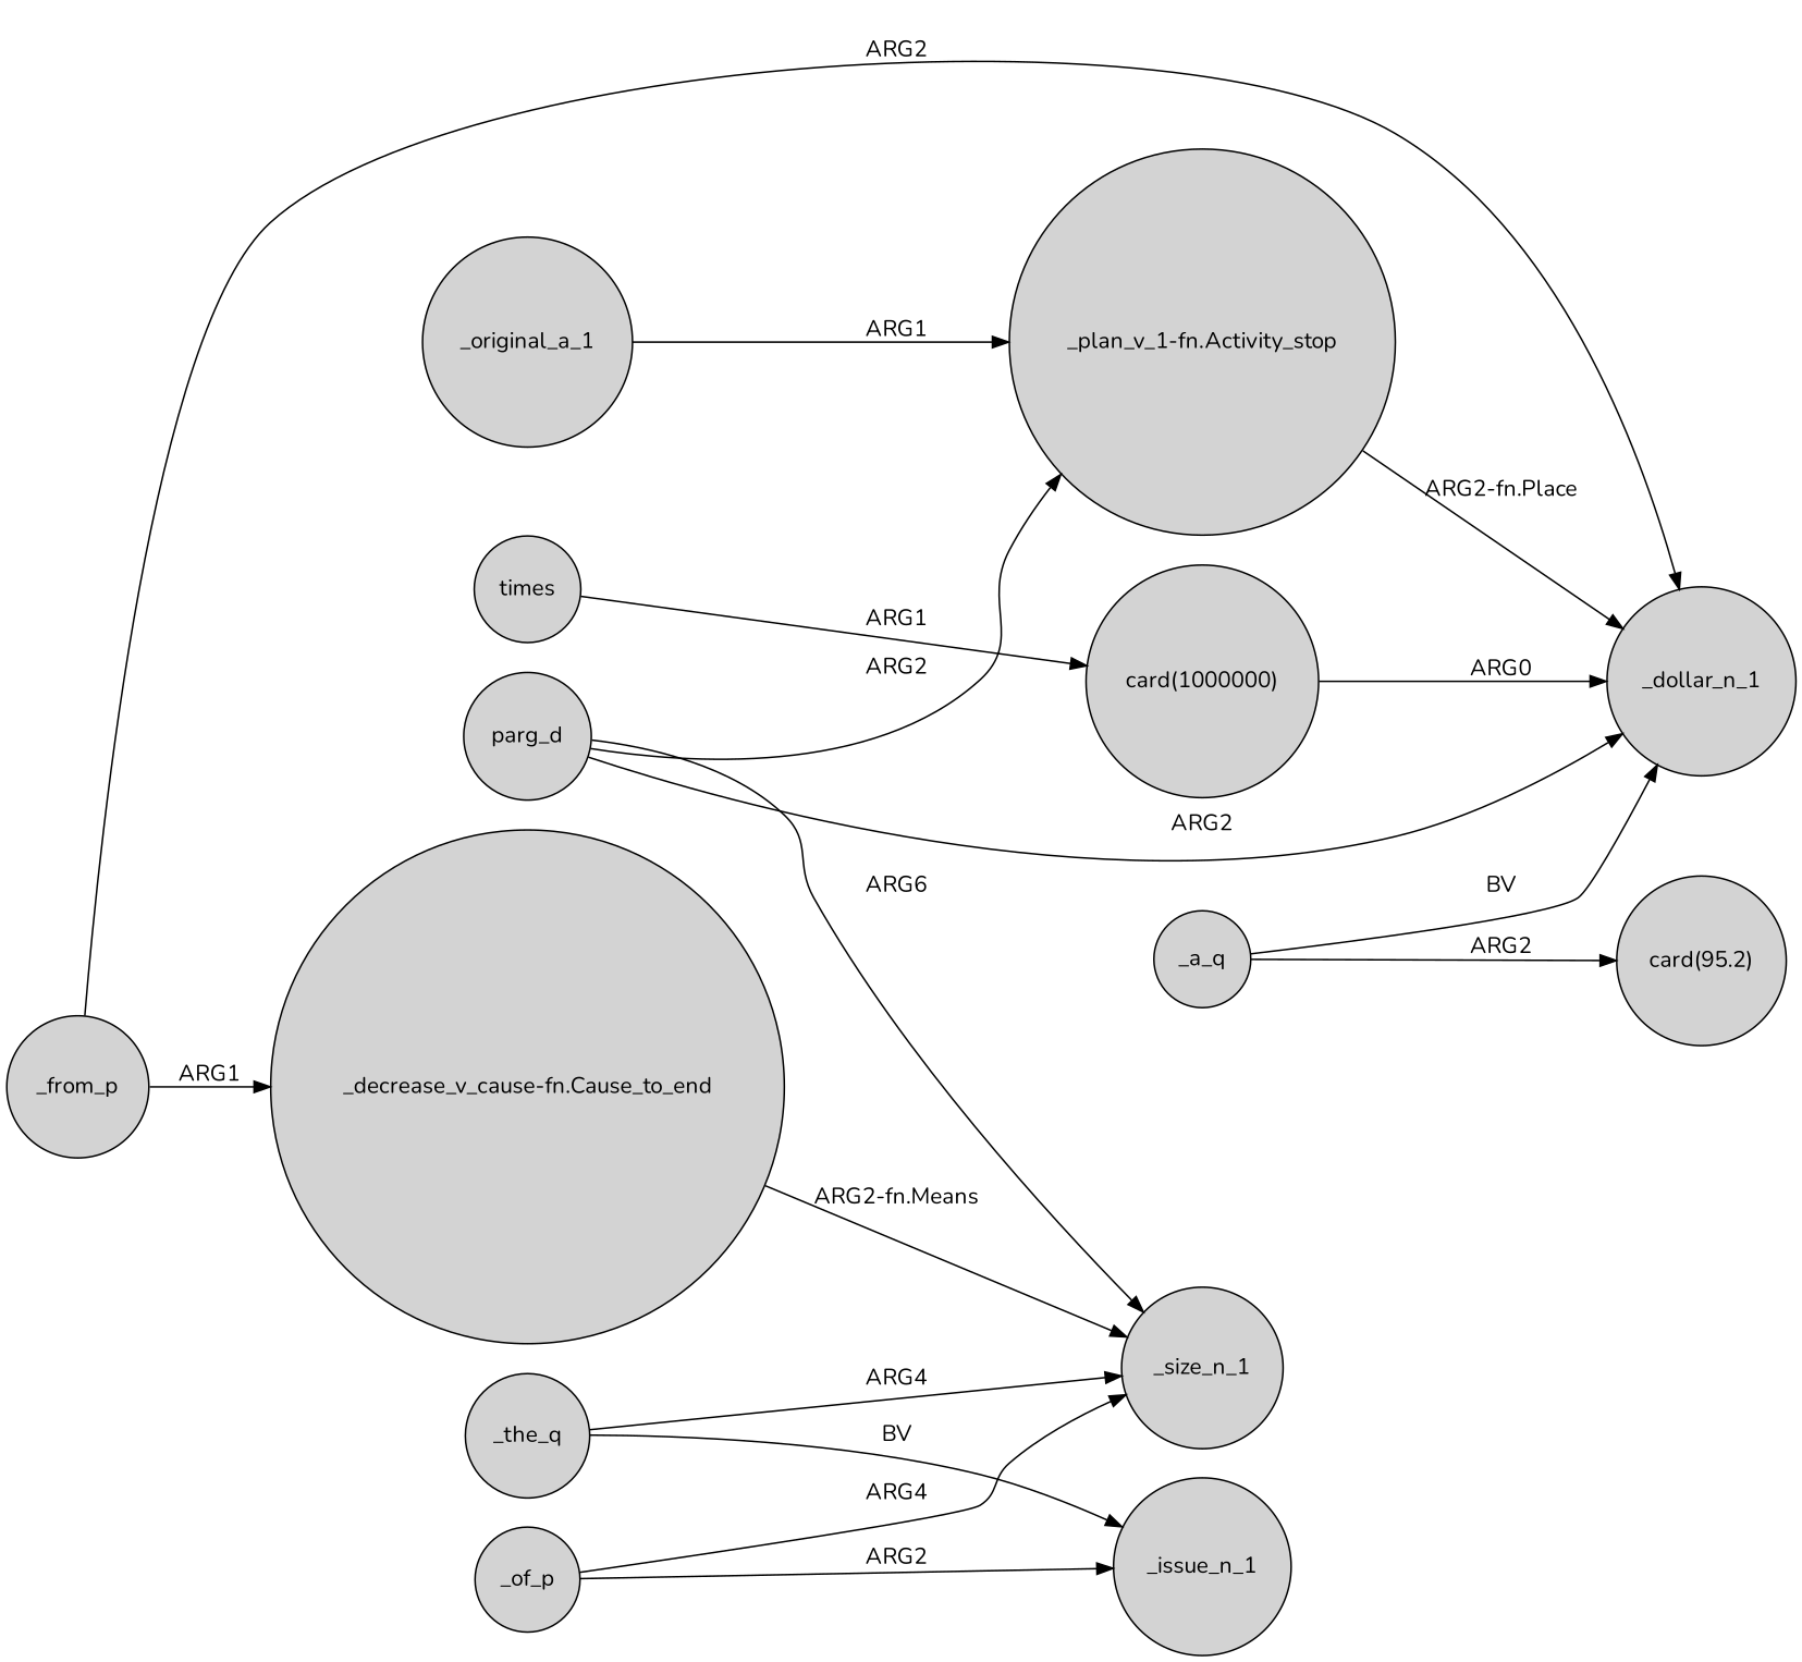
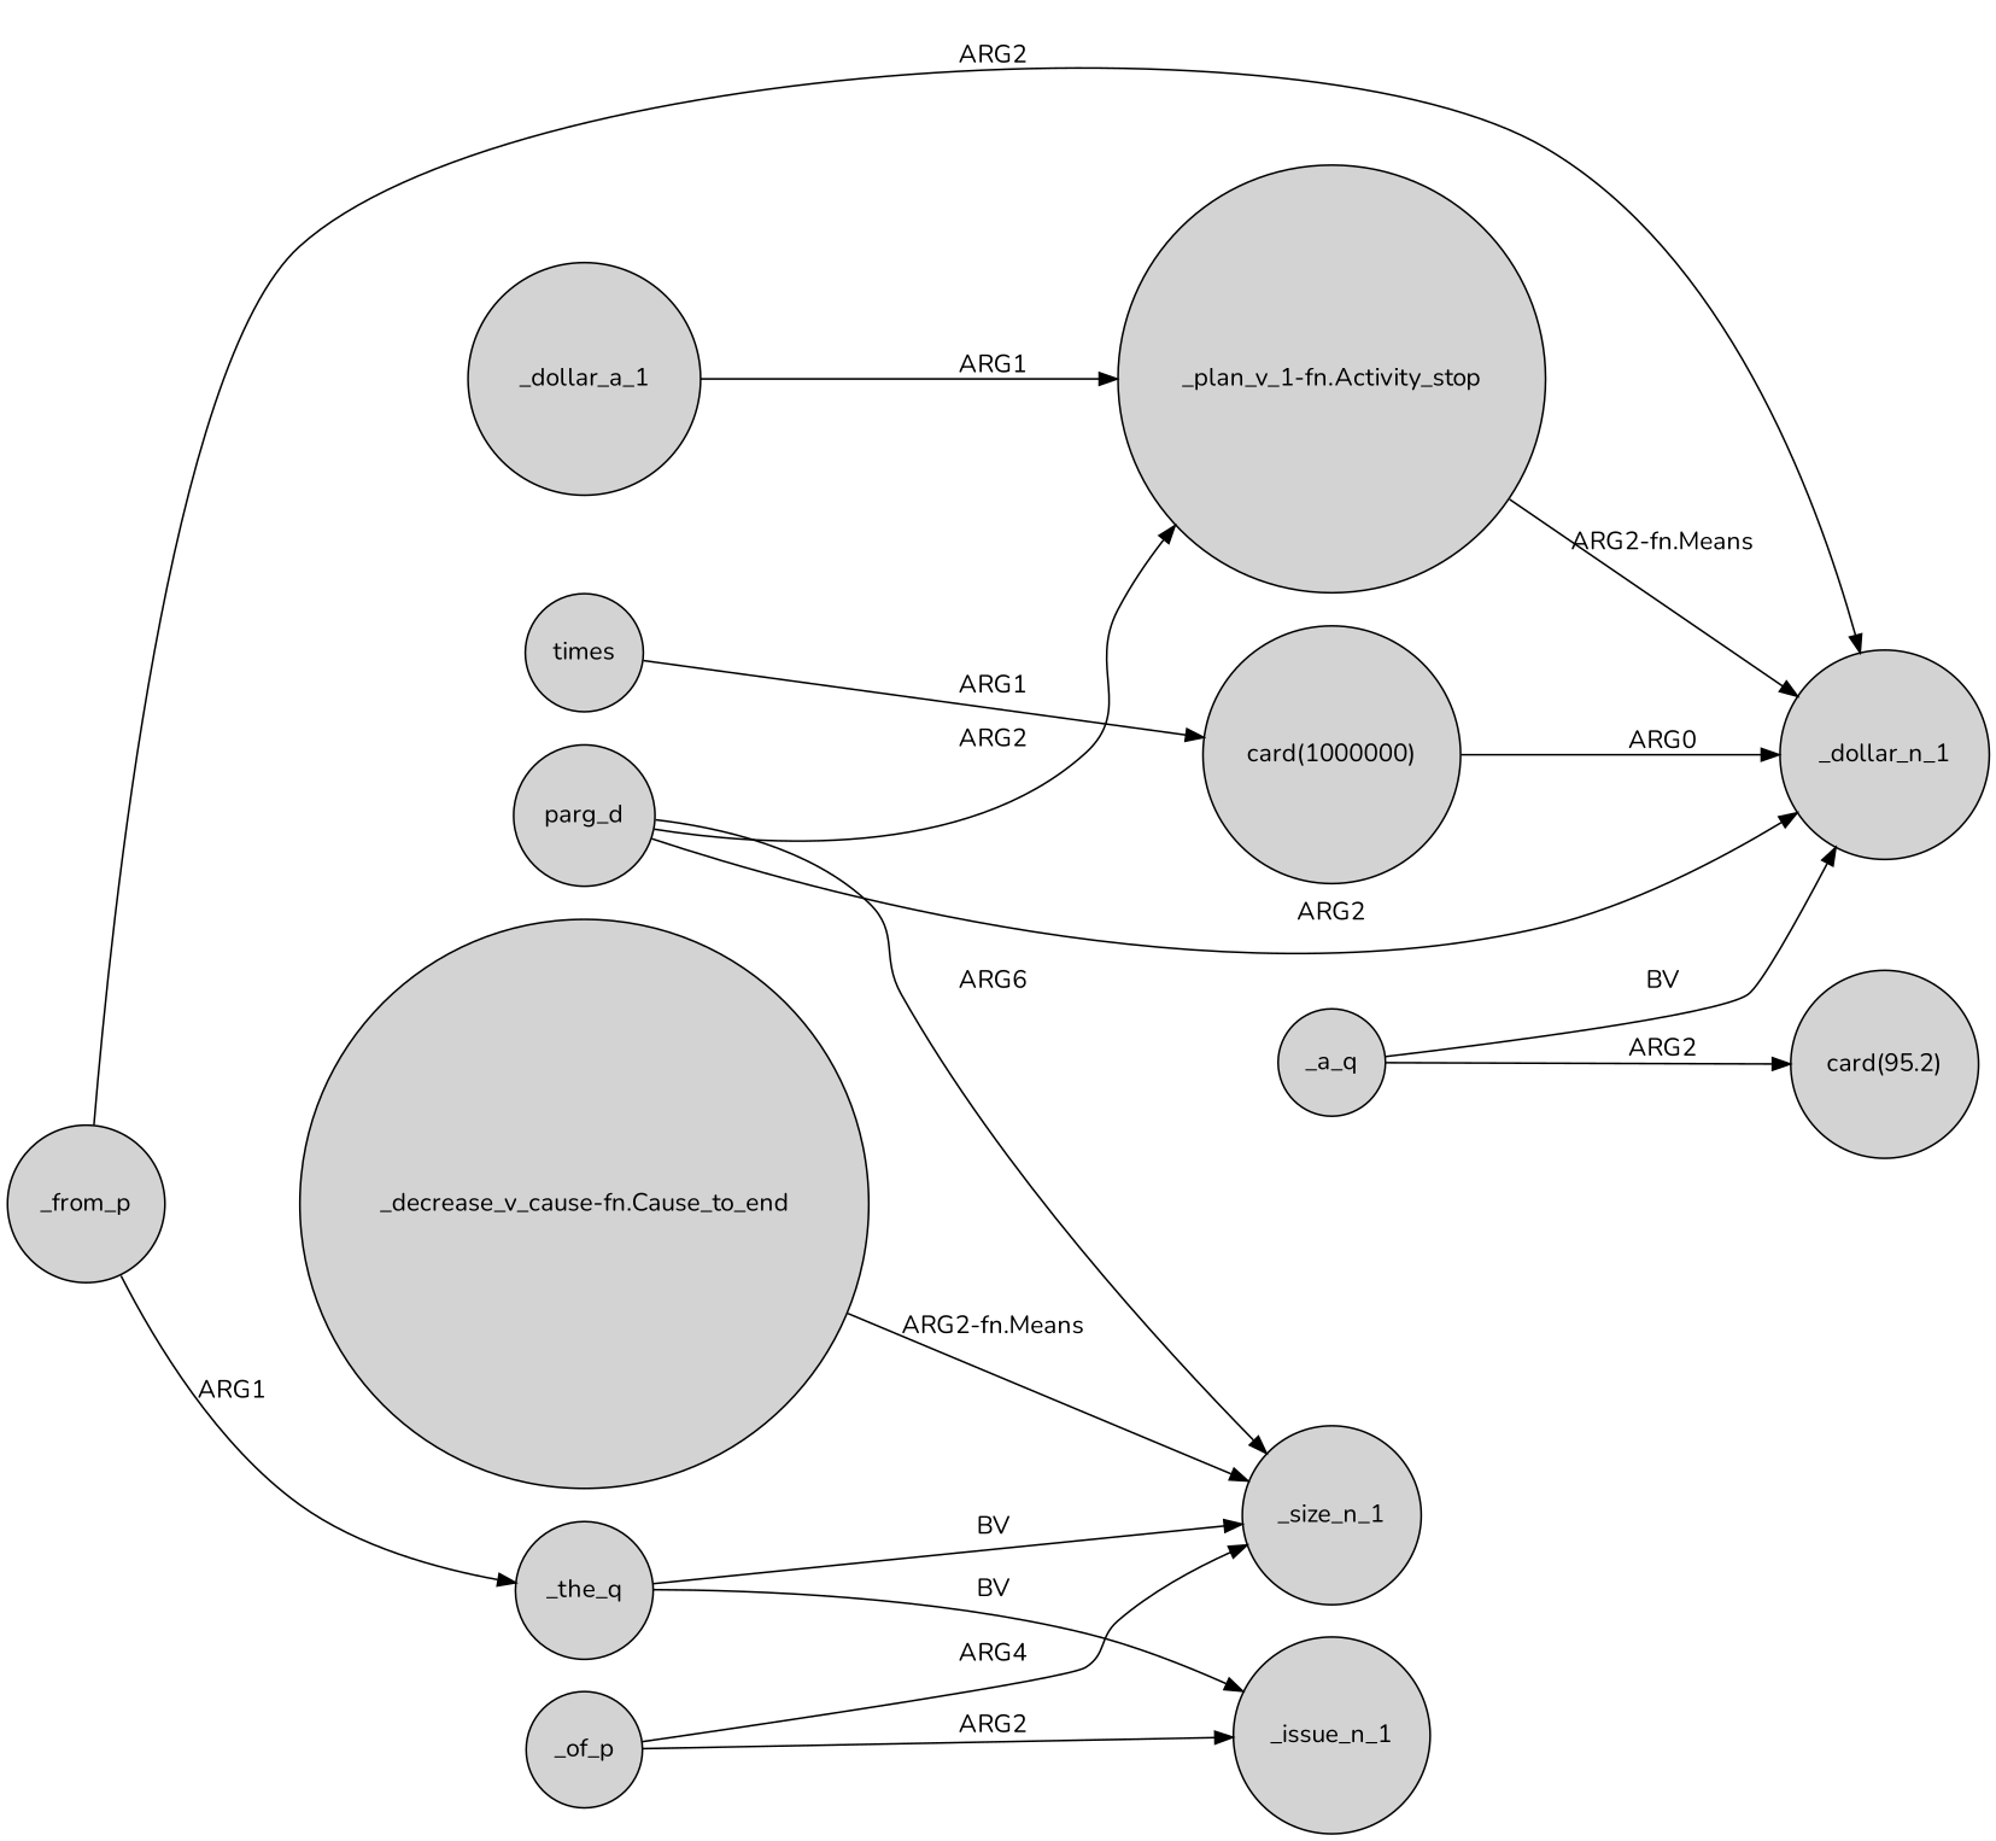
  digraph {
    fontname=Nunito
    rankdir=LR
    node [fontname=Nunito shape=circle style=filled]
    edge [fontname=Nunito]
    times
    "card(1000000)"
    _dollar_n_1
-   _original_a_1
+   _original_a_1 [label=_dollar_a_1]
    "_plan_v_1-fn.Activity_stop"
    parg_d
    _size_n_1
    "_decrease_v_cause-fn.Cause_to_end"
    _a_q
    "card(95.2)"
    _from_p
    _the_q
    _issue_n_1
    _of_p
    times -> "card(1000000)" [label=ARG1]
    "card(1000000)" -> _dollar_n_1 [label=ARG0]
    _original_a_1 -> "_plan_v_1-fn.Activity_stop" [label=ARG1]
-   "_plan_v_1-fn.Activity_stop" -> _dollar_n_1 [label="ARG2-fn.Place"]
+   "_plan_v_1-fn.Activity_stop" -> _dollar_n_1 [label="ARG2-fn.Means"]
    parg_d -> _dollar_n_1 [label=ARG2]
    parg_d -> "_plan_v_1-fn.Activity_stop" [label=ARG2]
    parg_d -> _size_n_1 [label=ARG6]
    "_decrease_v_cause-fn.Cause_to_end" -> _size_n_1 [label="ARG2-fn.Means"]
    _a_q -> _dollar_n_1 [label=BV]
    _a_q -> "card(95.2)" [label=ARG2]
    _from_p -> _dollar_n_1 [label=ARG2]
-   _from_p -> "_decrease_v_cause-fn.Cause_to_end" [label=ARG1]
-   _the_q -> _size_n_1 [label=ARG4]
+   _from_p -> _the_q [label=ARG1]
+   _the_q -> _size_n_1 [label=BV]
    _the_q -> _issue_n_1 [label=BV]
    _of_p -> _size_n_1 [label=ARG4]
    _of_p -> _issue_n_1 [label=ARG2]
  }
